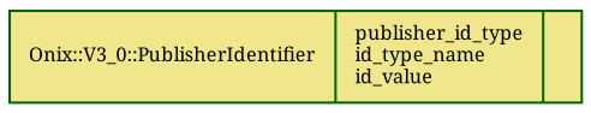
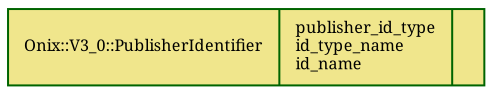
  digraph {
    fontname="Noto Serif"
    fontsize=8
    rankdir=LR
-   n1 [fontname="Noto Serif" fontsize=8 label="{Onix::V3_0::PublisherIdentifier\l|publisher_id_type\lid_type_name\lid_value\l|\l}" shape=record style=filled fillcolor=khaki color=darkgreen]
+   n1 [fontname="Noto Serif" fontsize=8 label="{Onix::V3_0::PublisherIdentifier\l|publisher_id_type\lid_type_name\lid_name\l|\l}" shape=record style=filled fillcolor=khaki color=darkgreen]
  }
